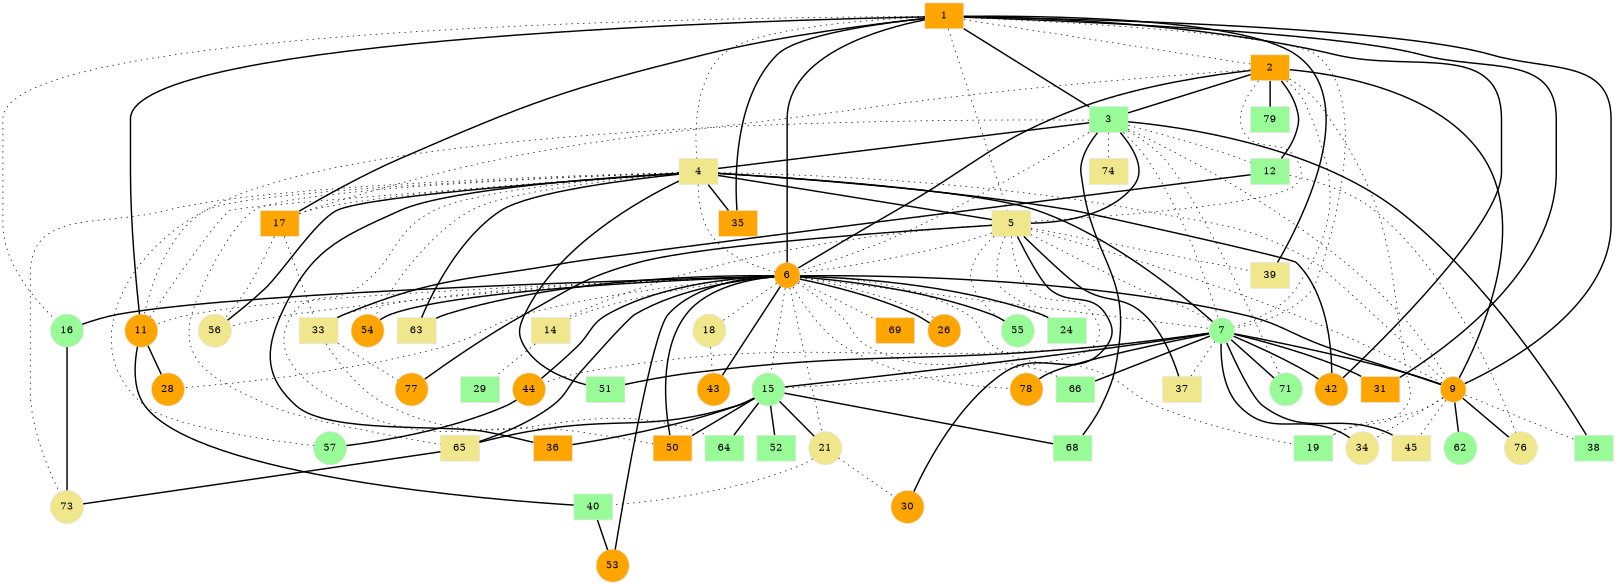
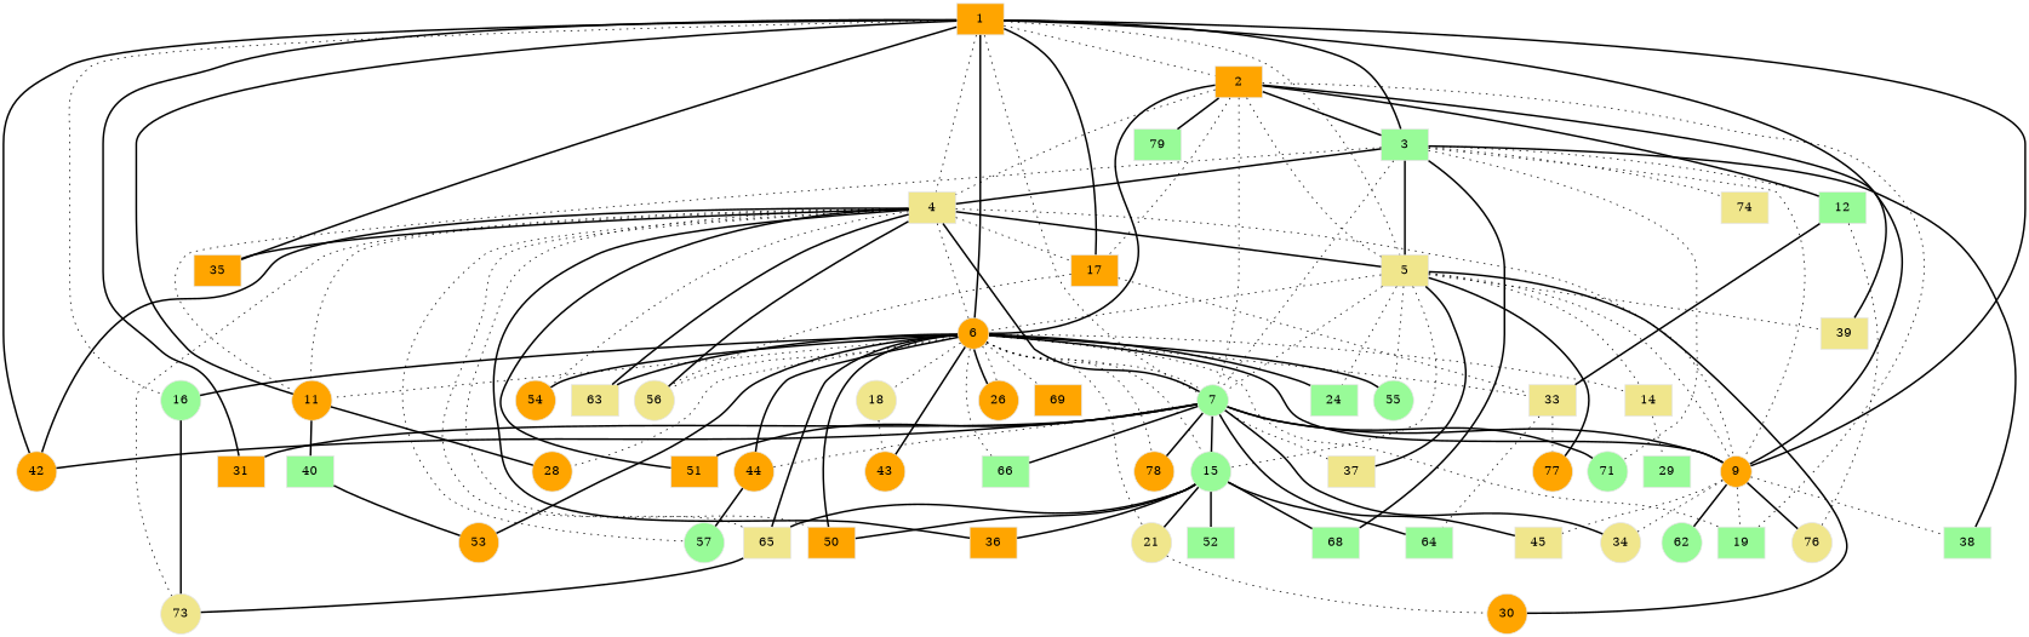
  graph {
    node [color=gray90 fillcolor=orange shape=box style=filled]
    edge [style=bold]
    1 [super="+46"]
    2 [super="+27"]
    3 [fillcolor=palegreen super="+48"]
    4 [fillcolor=khaki super="+10"]
    5 [fillcolor=khaki super="+67"]
    6 [shape=circle super="+8"]
    7 [fillcolor=palegreen shape=circle super="+13"]
    9 [shape=circle super="+22"]
    11 [shape=circle super="+58"]
    16 [fillcolor=palegreen shape=circle]
    17 [super="+47"]
    31
    35
    39 [fillcolor=khaki]
    42 [shape=circle super="+60"]
    12 [fillcolor=palegreen super="+32"]
    19 [fillcolor=palegreen super="+72"]
    79 [fillcolor=palegreen]
    38 [fillcolor=palegreen]
    68 [fillcolor=palegreen]
    71 [fillcolor=palegreen shape=circle]
    74 [fillcolor=khaki]
    36
    50 [super="+70"]
-   51 [fillcolor=palegreen]
+   51
    54 [shape=circle]
    56 [fillcolor=khaki shape=circle super="+59"]
    57 [fillcolor=palegreen shape=circle]
    63 [fillcolor=khaki]
    65 [fillcolor=khaki super="+75"]
    73 [fillcolor=khaki shape=circle]
    14 [fillcolor=khaki super="+20"]
    15 [fillcolor=palegreen shape=circle super="+25"]
    24 [fillcolor=palegreen]
    30 [shape=circle]
    37 [fillcolor=khaki]
    55 [fillcolor=palegreen shape=circle]
    77 [shape=circle]
    18 [fillcolor=khaki shape=circle]
    21 [fillcolor=khaki shape=circle]
    26 [shape=circle]
    28 [shape=circle]
    33 [fillcolor=khaki super="+41"]
    43 [shape=circle]
    44 [shape=circle super="+61"]
    53 [shape=circle]
    66 [fillcolor=palegreen]
    69
    78 [shape=circle]
    34 [fillcolor=khaki shape=circle]
    45 [fillcolor=khaki]
    62 [fillcolor=palegreen shape=circle]
    76 [fillcolor=khaki shape=circle]
    40 [fillcolor=palegreen]
    29 [fillcolor=palegreen]
    52 [fillcolor=palegreen]
    64 [fillcolor=palegreen]
    1 -- 2 [style=dotted]
    1 -- 3
    1 -- 4 [style=dotted weight=2]
    1 -- 5 [style=dotted]
    1 -- 6 [weight=2]
    1 -- 7 [style=dotted weight=2]
    1 -- 9
    1 -- 11
    1 -- 16 [style=dotted]
    1 -- 17
    1 -- 31
    1 -- 35
    1 -- 39
    1 -- 42
    2 -- 3
+   2 -- 4 [style=dotted weight=2]
    2 -- 5 [style=dotted]
    2 -- 6 [weight=2]
    2 -- 7 [style=dotted weight=2]
    2 -- 9
    2 -- 17 [style=dotted]
    2 -- 12 [weight=2]
    2 -- 19 [style=dotted]
    2 -- 79
    3 -- 4 [weight=2]
    3 -- 5 [weight=2]
-   3 -- 6 [style=dotted weight=2]
    3 -- 7 [style=dotted]
    3 -- 9 [style=dotted]
    3 -- 11 [style=dotted]
    3 -- 12 [style=dotted]
    3 -- 38
    3 -- 68
    3 -- 71 [style=dotted]
    3 -- 74 [style=dotted weight=2]
    4 -- 5 [weight=2]
    4 -- 6 [style=dotted weight=4]
    4 -- 7 [weight=2]
    4 -- 9 [style=dotted weight=2]
    4 -- 11 [style=dotted]
    4 -- 17 [style=dotted]
    4 -- 35
    4 -- 42
    4 -- 36
    4 -- 50 [style=dotted]
    4 -- 51
    4 -- 54 [style=dotted]
    4 -- 56
    4 -- 57 [style=dotted]
    4 -- 63
    4 -- 65 [style=dotted]
    4 -- 73 [style=dotted]
    5 -- 6 [style=dotted weight=2]
    5 -- 7 [style=dotted]
    5 -- 9 [style=dotted]
    5 -- 39 [style=dotted]
    5 -- 14 [style=dotted]
    5 -- 15 [style=dotted]
    5 -- 24 [style=dotted]
    5 -- 30
    5 -- 37
    5 -- 55 [style=dotted]
    5 -- 77
    6 -- 7 [style=dotted weight=2]
    6 -- 9 [weight=3]
    6 -- 11 [style=dotted]
    6 -- 16
    6 -- 19 [style=dotted]
    6 -- 50
    6 -- 54
    6 -- 56 [style=dotted]
    6 -- 63
    6 -- 65
    6 -- 14 [style=dotted weight=2]
    6 -- 15 [style=dotted]
    6 -- 24
    6 -- 55
    6 -- 18 [style=dotted weight=2]
    6 -- 21 [style=dotted]
    6 -- 26
    6 -- 26 [style=dotted]
    6 -- 28 [style=dotted]
    6 -- 33 [style=dotted]
    6 -- 43
    6 -- 44
    6 -- 53
    6 -- 66 [style=dotted]
    6 -- 69 [style=dotted]
    6 -- 78 [style=dotted]
    7 -- 9
    7 -- 31
    7 -- 42
    7 -- 71
    7 -- 51
    7 -- 15
    7 -- 37 [style=dotted]
    7 -- 44 [style=dotted weight=2]
    7 -- 66
    7 -- 78
    7 -- 34
    7 -- 45
    9 -- 19 [style=dotted]
    9 -- 38 [style=dotted]
    9 -- 34 [style=dotted]
    9 -- 45 [style=dotted]
    9 -- 62
    9 -- 76
    11 -- 28
    11 -- 40
    16 -- 73
    17 -- 56 [style=dotted]
    17 -- 33 [style=dotted]
    12 -- 33
    12 -- 76 [style=dotted]
    65 -- 73
    14 -- 29 [style=dotted]
    15 -- 68
    15 -- 36
    15 -- 50
    15 -- 65
    15 -- 21
    15 -- 52 [weight=2]
    15 -- 64
    18 -- 43 [style=dotted]
    21 -- 30 [style=dotted]
-   21 -- 40 [style=dotted]
    33 -- 77 [style=dotted]
    33 -- 64 [style=dotted]
    44 -- 57
    40 -- 53
  }
